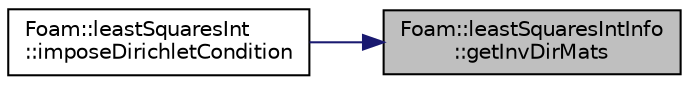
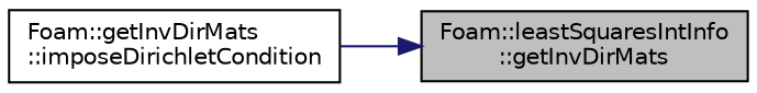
  digraph {
    rankdir=RL
    node [color=black fontname=Helvetica fontsize=10 shape=record style=filled]
    n1 [fillcolor=grey75 fontcolor=black height=0.2 label="Foam::leastSquaresIntInfo\l::getInvDirMats" width=0.4]
-   n2 [fillcolor=white height=0.2 label="Foam::leastSquaresInt\l::imposeDirichletCondition" width=0.4]
+   n2 [fillcolor=white height=0.2 label="Foam::getInvDirMats\l::imposeDirichletCondition" width=0.4]
    n1 -> n2 [color=midnightblue dir=back fontname=Helvetica fontsize=10 labelfontname=Helvetica labelfontsize=10 style=solid]
  }
